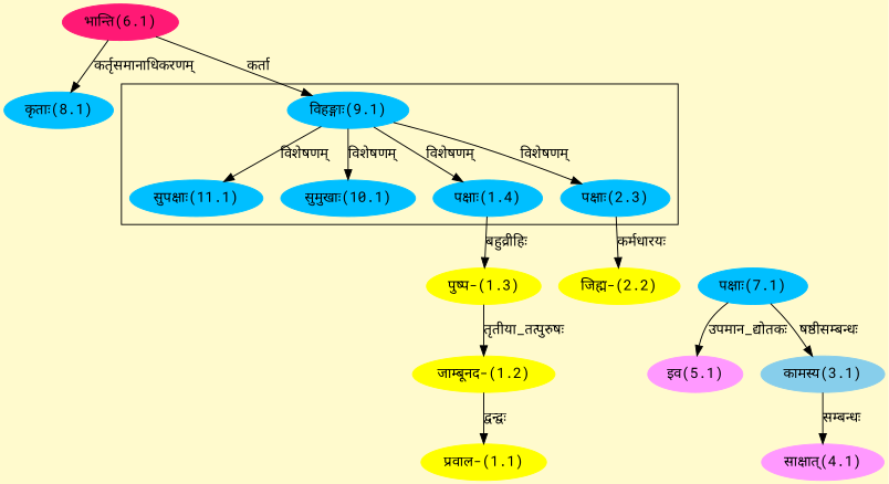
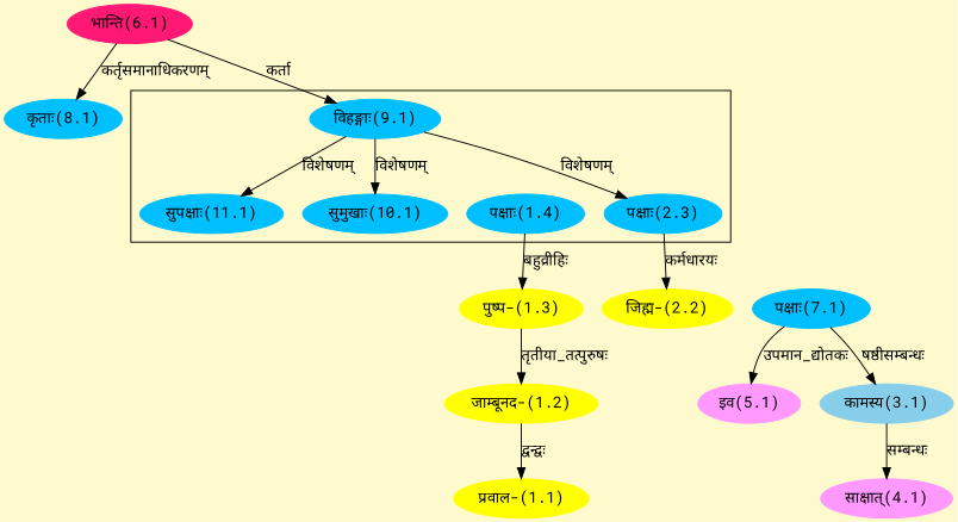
  digraph {
    bgcolor=lemonchiffon1
    compound=true
    fontname="Roboto Mono"
    rankdir=BT
    node [color="#00BFFF" fontname="Roboto Mono" style=filled]
    edge [dir=back fontname="Roboto Mono"]
    n1 [label="पक्षाः(1.4)"]
    n2 [label="विहङ्गाः(9.1)"]
    n3 [label="पक्षाः(2.3)"]
    n4 [label="सुमुखाः(10.1)"]
    n5 [label="सुपक्षाः(11.1)"]
    n6 [color="#FF1975" label="भान्ति(6.1)"]
    n7 [color="#FFFF00" label="प्रवाल-(1.1)"]
    n8 [color="#FFFF00" label="जाम्बूनद-(1.2)"]
    n9 [color="#FFFF00" label="पुष्प-(1.3)"]
    n10 [color="#FFFF00" label="जिह्म-(2.2)"]
    n11 [color="#87CEEB" label="कामस्य(3.1)"]
    n12 [label="पक्षाः(7.1)"]
    n13 [color="#FF99FF" label="साक्षात्(4.1)"]
    n14 [color="#FF99FF" label="इव(5.1)"]
    n15 [label="कृताः(8.1)"]
    subgraph cluster_1 {
      n1
      n2
      n3
      n4
      n5
    }
-   n1 -> n2 [label="विशेषणम्"]
    n2 -> n6 [label="कर्ता"]
    n3 -> n2 [label="विशेषणम्"]
    n4 -> n2 [label="विशेषणम्"]
    n5 -> n2 [label="विशेषणम्"]
    n7 -> n8 [label="द्वन्द्वः"]
    n8 -> n9 [label="तृतीया_तत्पुरुषः"]
    n9 -> n1 [label="बहुव्रीहिः"]
    n10 -> n3 [label="कर्मधारयः"]
    n11 -> n12 [label="षष्ठीसम्बन्धः"]
    n13 -> n11 [label="सम्बन्धः"]
    n14 -> n12 [label="उपमान_द्योतकः"]
    n15 -> n6 [label="कर्तृसमानाधिकरणम्"]
  }
